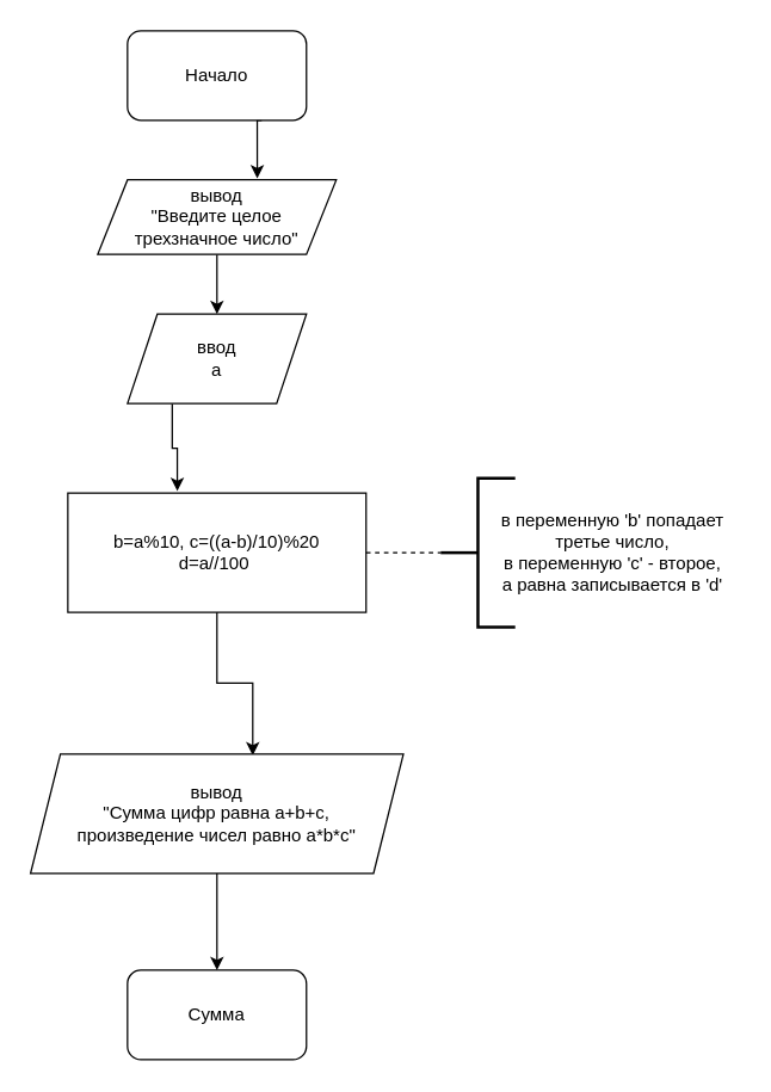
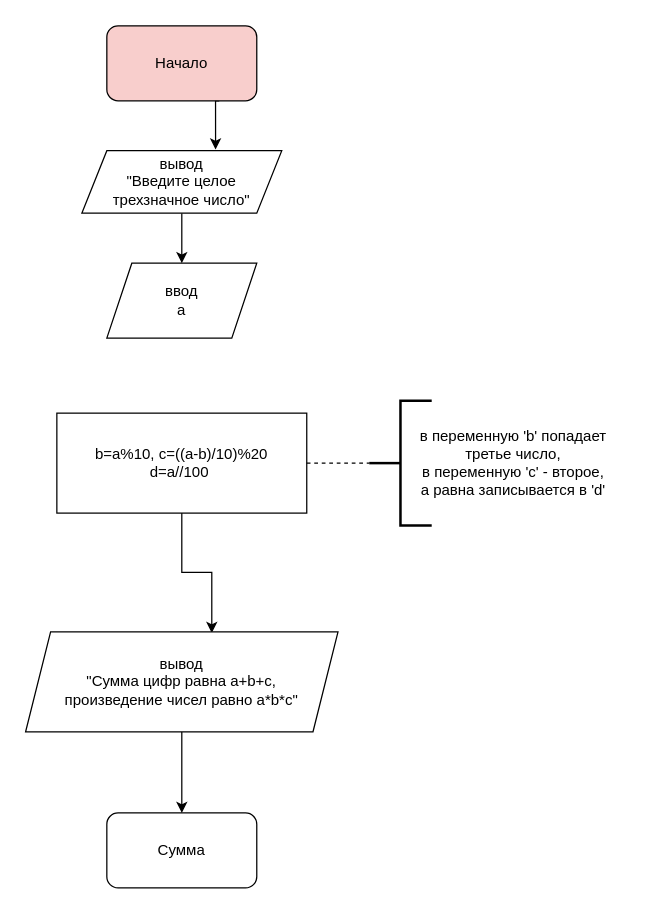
  <mxCell id="0" />
  <mxCell id="1" parent="0" />
  <mxCell id="2" style="edgeStyle=orthogonalEdgeStyle;rounded=0;orthogonalLoop=1;jettySize=auto;html=1;exitX=0.75;exitY=1;exitDx=0;exitDy=0;entryX=0.669;entryY=-0.02;entryDx=0;entryDy=0;entryPerimeter=0;" edge="1" parent="1" source="3" target="10"><mxGeometry relative="1" as="geometry" /></mxCell>
- <mxCell id="3" value="Начало" style="rounded=1;whiteSpace=wrap;html=1;" vertex="1" parent="1"><mxGeometry x="85" y="20" width="120" height="60" as="geometry" /></mxCell>
+ <mxCell id="3" value="Начало" style="rounded=1;whiteSpace=wrap;html=1;fillColor=#f8cecc;" vertex="1" parent="1"><mxGeometry x="85" y="20" width="120" height="60" as="geometry" /></mxCell>
  <mxCell id="4" value="Сумма" style="rounded=1;whiteSpace=wrap;html=1;" vertex="1" parent="1"><mxGeometry x="85" y="650" width="120" height="60" as="geometry" /></mxCell>
- <mxCell id="5" style="edgeStyle=orthogonalEdgeStyle;rounded=0;orthogonalLoop=1;jettySize=auto;html=1;exitX=0.25;exitY=1;exitDx=0;exitDy=0;entryX=0.367;entryY=-0.017;entryDx=0;entryDy=0;entryPerimeter=0;" edge="1" parent="1" source="6" target="8"><mxGeometry relative="1" as="geometry" /></mxCell>
  <mxCell id="6" value="ввод&lt;br&gt;a" style="shape=parallelogram;perimeter=parallelogramPerimeter;whiteSpace=wrap;html=1;fixedSize=1;" vertex="1" parent="1"><mxGeometry x="85" y="210" width="120" height="60" as="geometry" /></mxCell>
  <mxCell id="7" style="edgeStyle=orthogonalEdgeStyle;rounded=0;orthogonalLoop=1;jettySize=auto;html=1;exitX=0.5;exitY=1;exitDx=0;exitDy=0;entryX=0.596;entryY=0.013;entryDx=0;entryDy=0;entryPerimeter=0;" edge="1" parent="1" source="8" target="12"><mxGeometry relative="1" as="geometry" /></mxCell>
  <mxCell id="8" value="b=a%10, c=((a-b)/10)%20&lt;br&gt;d=a//100&amp;nbsp;" style="rounded=0;whiteSpace=wrap;html=1;" vertex="1" parent="1"><mxGeometry x="45" y="330" width="200" height="80" as="geometry" /></mxCell>
  <mxCell id="9" style="edgeStyle=orthogonalEdgeStyle;rounded=0;orthogonalLoop=1;jettySize=auto;html=1;exitX=0.5;exitY=1;exitDx=0;exitDy=0;" edge="1" parent="1" source="10" target="6"><mxGeometry relative="1" as="geometry" /></mxCell>
  <mxCell id="10" value="вывод&lt;br&gt;&quot;Введите целое трехзначное число&quot;" style="shape=parallelogram;perimeter=parallelogramPerimeter;whiteSpace=wrap;html=1;fixedSize=1;" vertex="1" parent="1"><mxGeometry x="65" y="120" width="160" height="50" as="geometry" /></mxCell>
  <mxCell id="11" style="edgeStyle=orthogonalEdgeStyle;rounded=0;orthogonalLoop=1;jettySize=auto;html=1;exitX=0.5;exitY=1;exitDx=0;exitDy=0;entryX=0.5;entryY=0;entryDx=0;entryDy=0;" edge="1" parent="1" source="12" target="4"><mxGeometry relative="1" as="geometry" /></mxCell>
  <mxCell id="12" value="вывод&lt;br&gt;&quot;Сумма цифр равна a+b+c,&lt;br&gt;произведение чисел равно a*b*c&quot;" style="shape=parallelogram;perimeter=parallelogramPerimeter;whiteSpace=wrap;html=1;fixedSize=1;" vertex="1" parent="1"><mxGeometry x="20" y="505" width="250" height="80" as="geometry" /></mxCell>
  <mxCell id="13" value="" style="strokeWidth=2;html=1;shape=mxgraph.flowchart.annotation_2;align=left;labelPosition=right;pointerEvents=1;" vertex="1" parent="1"><mxGeometry x="295" y="320" width="50" height="100" as="geometry" /></mxCell>
  <mxCell id="14" value="" style="endArrow=none;dashed=1;html=1;rounded=0;entryX=0;entryY=0.5;entryDx=0;entryDy=0;entryPerimeter=0;exitX=1;exitY=0.5;exitDx=0;exitDy=0;" edge="1" parent="1" source="8" target="13"><mxGeometry width="50" height="50" relative="1" as="geometry"><mxPoint x="345" y="540" as="sourcePoint" /><mxPoint x="395" y="490" as="targetPoint" /></mxGeometry></mxCell>
  <mxCell id="15" value="в переменную 'b' попадает &lt;br&gt;третье число,&lt;br&gt;в переменную 'c' - второе, &lt;br&gt;а равна записывается в 'd'" style="text;html=1;align=center;verticalAlign=middle;resizable=0;points=[];autosize=1;strokeColor=none;fillColor=none;" vertex="1" parent="1"><mxGeometry x="325" y="340" width="170" height="60" as="geometry" /></mxCell>
